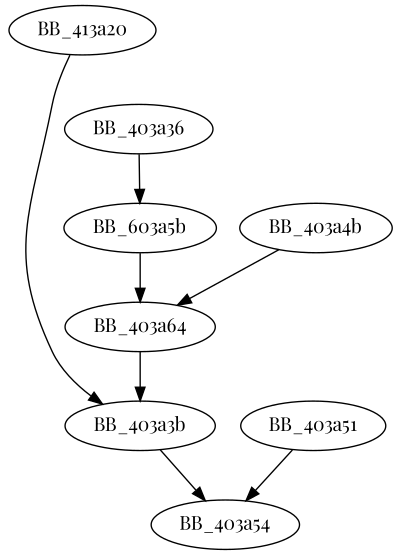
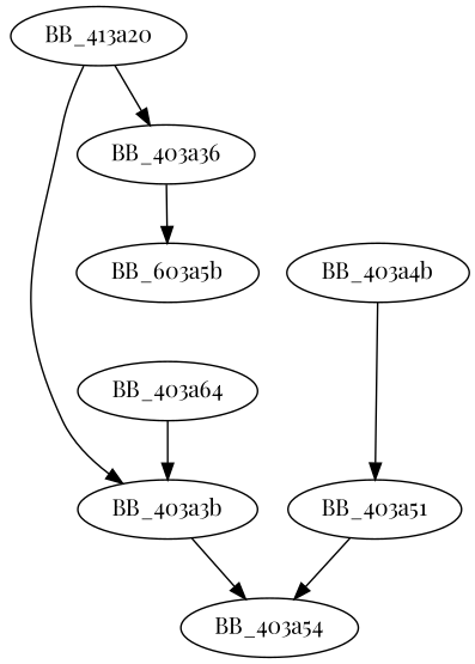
  digraph {
    fontname="Playfair Display"
    node [fontname="Playfair Display"]
    edge [fontname="Playfair Display"]
    n1 [label=BB_413a20]
    BB_403a36
    BB_403a3b
    n4 [label=BB_603a5b]
    BB_403a54
    BB_403a64
    BB_403a4b
    BB_403a51
+   n1 -> BB_403a36
    n1 -> BB_403a3b
    BB_403a36 -> n4
    BB_403a3b -> BB_403a54
-   n4 -> BB_403a64
    BB_403a64 -> BB_403a3b
-   BB_403a4b -> BB_403a64
+   BB_403a4b -> BB_403a51
    BB_403a51 -> BB_403a54
  }
